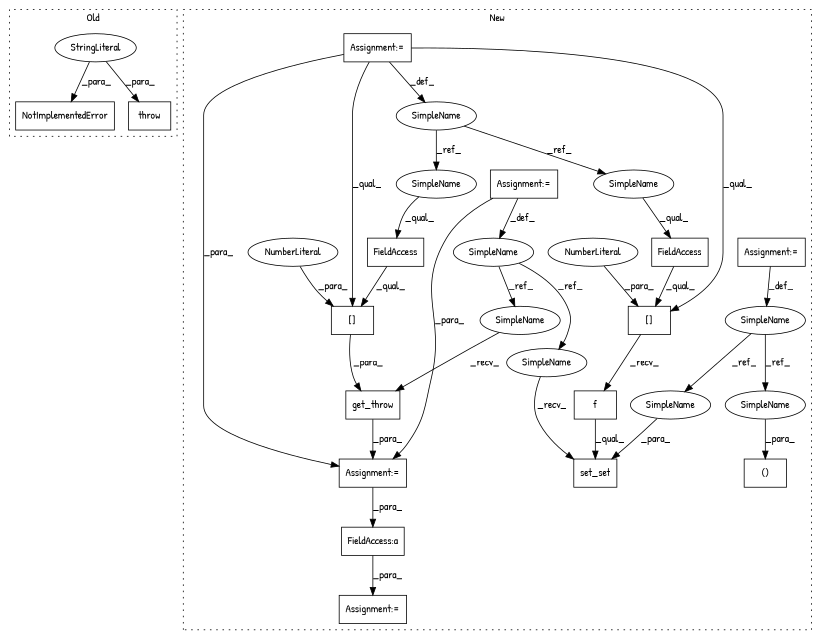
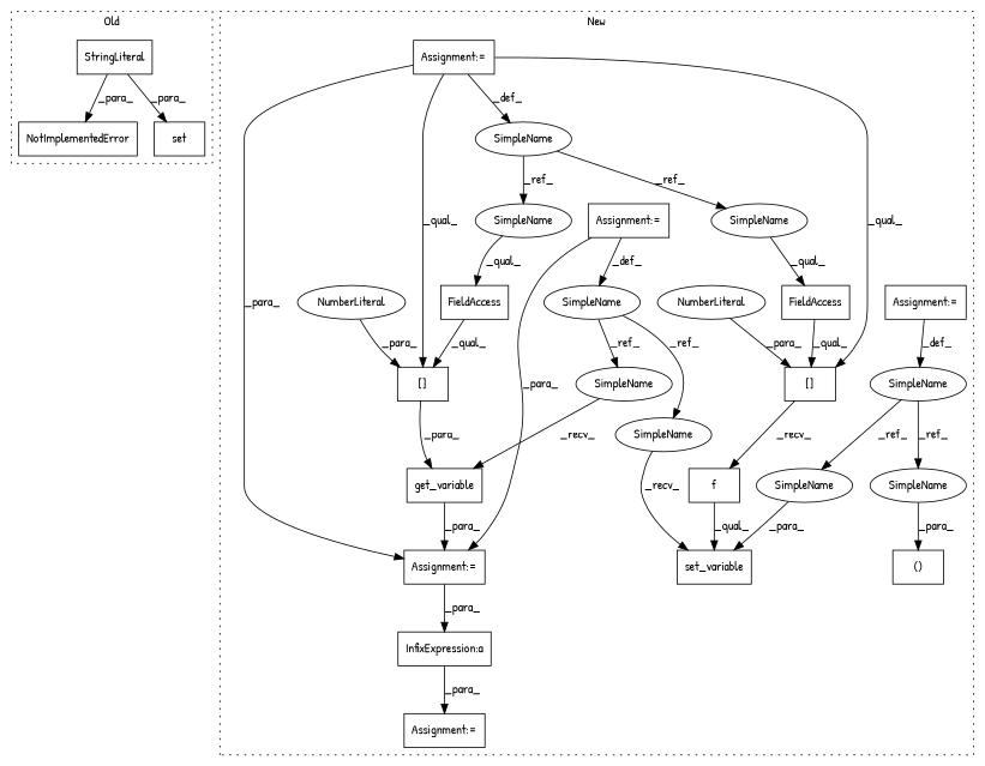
  digraph {
    fontname="Patrick Hand"
    node [a=42 fontname="Patrick Hand" l=1 s=2083 shape=box]
    edge [fontname="Patrick Hand"]
    n1 [a=32 l="20,1" label=NotImplementedError s="1622,1684"]
-   n2 [a=53 l=6 label=throw s=1616]
-   n3 [a=45 l=42 label=StringLiteral s=1642 shape=ellipse]
+   n2 [a=53 l=6 label=set s=1616]
+   n3 [a=45 l=42 label=StringLiteral s=1642]
    n4 [a=106 l=25 label="()" s=2141]
    n5 [a=7 label="Assignment:="]
-   n6 [a=32 l="13,1" label=set_set s="2207,2241"]
+   n6 [a=32 l="13,1" label=set_variable s="2207,2241"]
    n7 [a=7 l=4 label="Assignment:=" s=2005]
    n8 [a=22 l=12 label=FieldAccess s=2220]
    n9 [a=7 l=2 label="Assignment:=" s=2166]
    n10 [a=22 l=11 label=FieldAccess s=2115]
    n11 [l=4 label=SimpleName s=2005 shape=ellipse]
    n12 [a=2 l="13,1" label="[]" s="2220,2234"]
    n13 [a=34 label=NumberLiteral s=2233 shape=ellipse]
    n14 [a=2 l="12,1" label="[]" s="2115,2128"]
    n15 [a=34 label=NumberLiteral s=2127 shape=ellipse]
    n16 [a=32 l=3 label=f s=2236]
-   n17 [a=32 l="13,1" label=get_throw s="2102,2129"]
+   n17 [a=32 l="13,1" label=get_variable s="2102,2129"]
    n18 [l=9 label=SimpleName s=2053 shape=ellipse]
    n19 [label=SimpleName shape=ellipse]
    n20 [a=7 label="Assignment:=" s=2091]
    n21 [a=7 l=9 label="Assignment:=" s=2053]
-   n22 [a=27 l=3 label="FieldAccess:a" s=2175]
+   n22 [a=27 l=3 label="InfixExpression:a" s=2175]
    n23 [label=SimpleName s=2165 shape=ellipse]
    n24 [label=SimpleName s=2240 shape=ellipse]
    n25 [l=4 label=SimpleName s=2220 shape=ellipse]
    n26 [l=4 label=SimpleName s=2115 shape=ellipse]
    n27 [l=9 label=SimpleName s=2197 shape=ellipse]
    n28 [l=9 label=SimpleName s=2092 shape=ellipse]
    subgraph cluster_1 {
      label=Old
      style=dotted
      n1
      n2
      n3
    }
    subgraph cluster_2 {
      label=New
      style=dotted
      n4
      n5
      n6
      n7
      n8
      n9
      n10
      n11
      n12
      n13
      n14
      n15
      n16
      n17
      n18
      n19
      n20
      n21
      n22
      n23
      n24
      n25
      n26
      n27
      n28
    }
    n3 -> n1 [label=_para_]
    n3 -> n2 [label=_para_]
    n5 -> n19 [label=_def_]
    n7 -> n11 [label=_def_]
    n7 -> n12 [label=_qual_]
    n7 -> n14 [label=_qual_]
    n7 -> n20 [label=_para_]
    n8 -> n12 [label=_qual_]
    n10 -> n14 [label=_qual_]
    n11 -> n25 [label=_ref_]
    n11 -> n26 [label=_ref_]
    n12 -> n16 [label=_recv_]
    n13 -> n12 [label=_para_]
    n14 -> n17 [label=_para_]
    n15 -> n14 [label=_para_]
    n16 -> n6 [label=_qual_]
    n17 -> n20 [label=_para_]
    n18 -> n27 [label=_ref_]
    n18 -> n28 [label=_ref_]
    n19 -> n23 [label=_ref_]
    n19 -> n24 [label=_ref_]
    n20 -> n22 [label=_para_]
    n21 -> n18 [label=_def_]
    n21 -> n20 [label=_para_]
    n22 -> n9 [label=_para_]
    n23 -> n4 [label=_para_]
    n24 -> n6 [label=_para_]
    n25 -> n8 [label=_qual_]
    n26 -> n10 [label=_qual_]
    n27 -> n6 [label=_recv_]
    n28 -> n17 [label=_recv_]
  }
